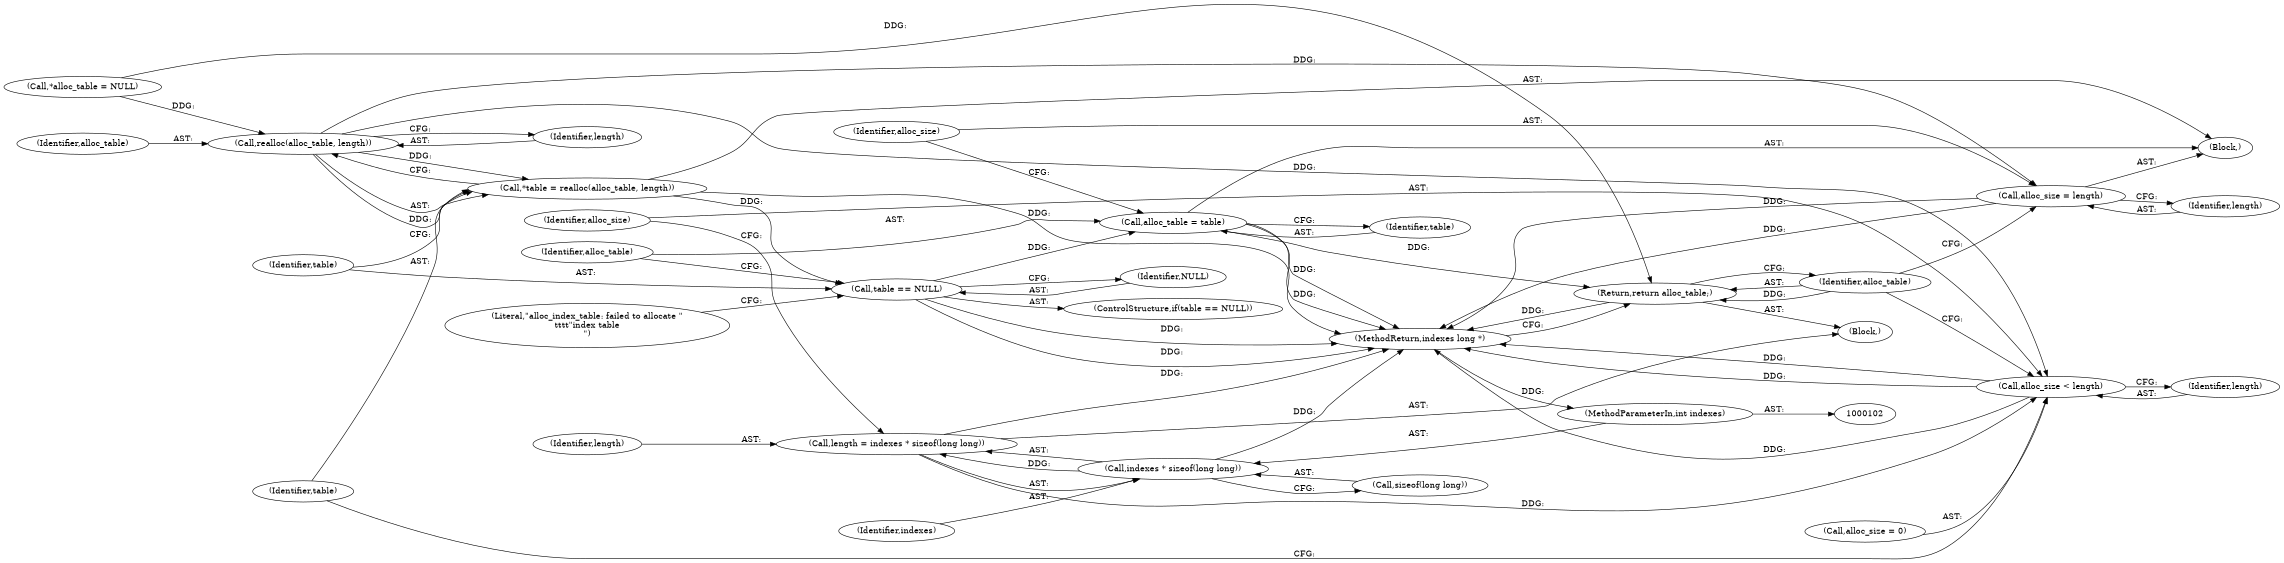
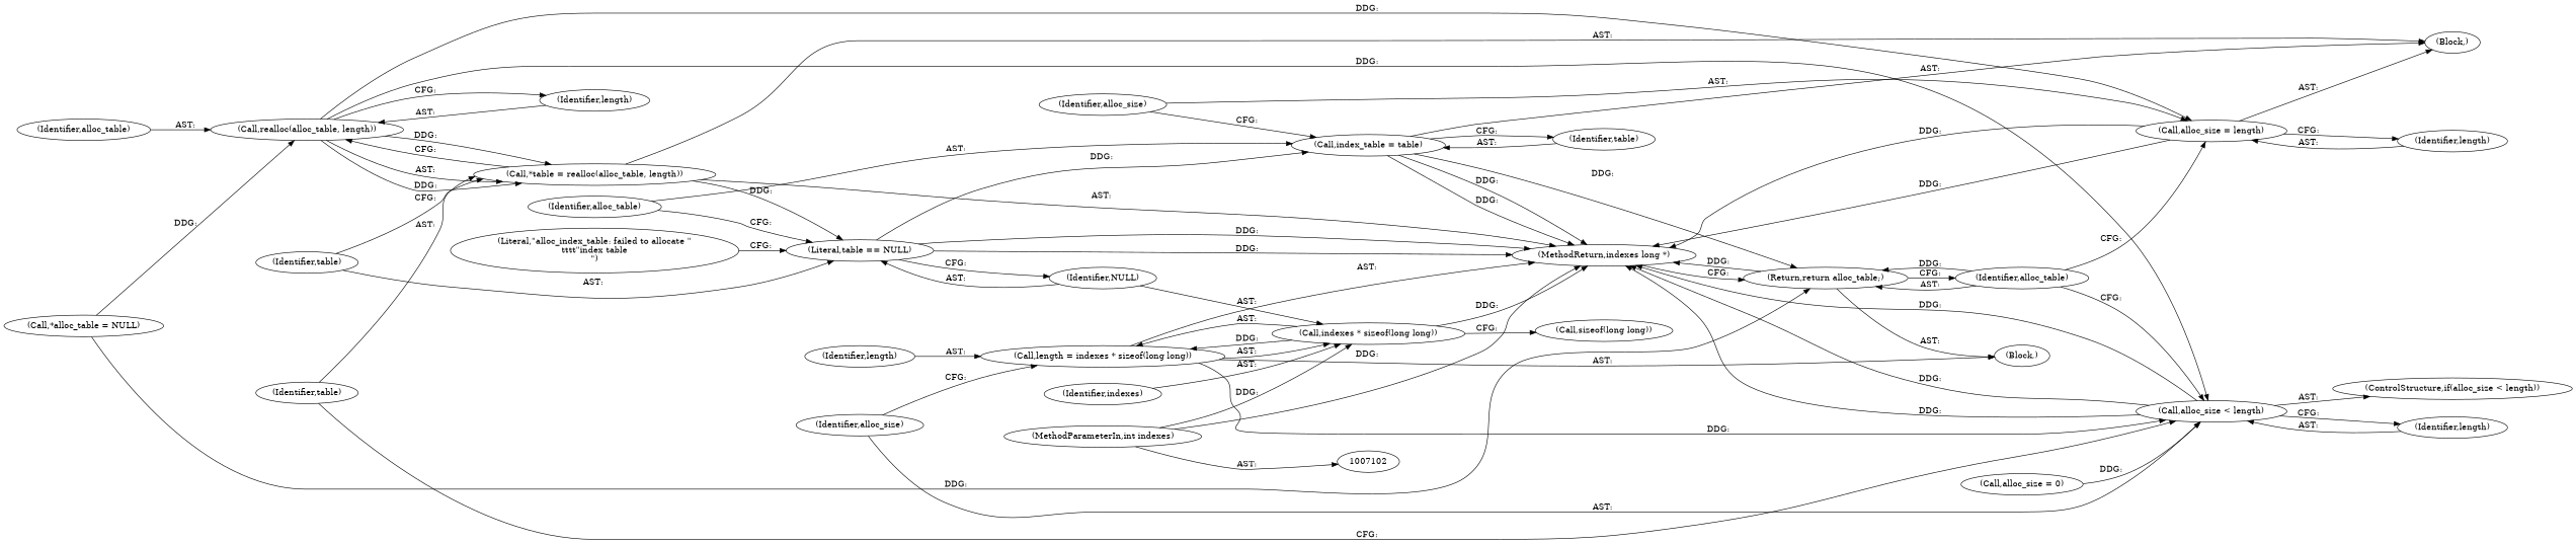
  digraph {
    rankdir=LR
    n1 [label="(Call,length = indexes * sizeof(long long))"]
    n2 [label="(Call,indexes * sizeof(long long))"]
    n3 [label="(Call,alloc_size < length)"]
    n4 [label="(MethodReturn,indexes long *)"]
    n5 [label="(Block,)"]
    n6 [label="(Call,sizeof(long long))"]
+   n7 [label="(ControlStructure,if(alloc_size < length))"]
    n8 [label="(Identifier,length)"]
    n9 [label="(Return,return alloc_table;)"]
    n10 [label="(MethodParameterIn,int indexes)"]
-   1000102
+   1000102 [label=1007102]
    n12 [label="(Call,realloc(alloc_table, length))"]
    n13 [label="(Call,*table = realloc(alloc_table, length))"]
    n14 [label="(Call,alloc_size = length)"]
    n15 [label="(Identifier,length)"]
-   n16 [label="(Call,table == NULL)"]
+   n16 [label="(Literal,table == NULL)"]
    n17 [label="(Block,)"]
    n18 [label="(Identifier,length)"]
-   n19 [label="(Call,alloc_table = table)"]
+   n19 [label="(Call,index_table = table)"]
    n20 [label="(Identifier,NULL)"]
-   n21 [label="(ControlStructure,if(table == NULL))"]
    n22 [label="(Identifier,table)"]
    n23 [label="(Identifier,alloc_table)"]
    n24 [label="(Literal,\"alloc_index_table: failed to allocate \"\n\t\t\t\t\"index table\n\")"]
    n25 [label="(Identifier,table)"]
    n26 [label="(Identifier,table)"]
    n27 [label="(Identifier,alloc_table)"]
    n28 [label="(Identifier,alloc_table)"]
    n29 [label="(Call,*alloc_table = NULL)"]
    n30 [label="(Call,alloc_size = 0)"]
    n31 [label="(Identifier,length)"]
    n32 [label="(Identifier,indexes)"]
    n33 [label="(Identifier,alloc_size)"]
    n34 [label="(Identifier,alloc_size)"]
    n1 -> n2 [label="AST: "]
    n1 -> n3 [label="DDG: "]
-   n1 -> n4 [label="DDG: "]
+   n1 -> n4 [label="AST: "]
    n1 -> n5 [label="AST: "]
    n2 -> n1 [label="AST: "]
    n2 -> n1 [label="DDG: "]
    n2 -> n4 [label="DDG: "]
    n2 -> n6 [label="CFG: "]
    n3 -> n4 [label="DDG: "]
    n3 -> n4 [label="DDG: "]
    n3 -> n4 [label="DDG: "]
+   n3 -> n7 [label="AST: "]
    n3 -> n8 [label="CFG: "]
    n4 -> n9 [label="CFG: "]
-   n6 -> n2 [label="AST: "]
+   n20 -> n2 [label="AST: "]
    n8 -> n3 [label="AST: "]
    n9 -> n4 [label="DDG: "]
    n9 -> n5 [label="AST: "]
    n9 -> n23 [label="CFG: "]
-   n10 -> n2 [label="AST: "]
-   n4 -> n10 [label="DDG: "]
+   n10 -> n2 [label="DDG: "]
+   n10 -> n4 [label="DDG: "]
    n10 -> 1000102 [label="AST: "]
    n12 -> n3 [label="DDG: "]
    n12 -> n13 [label="AST: "]
    n12 -> n13 [label="DDG: "]
    n12 -> n13 [label="DDG: "]
    n12 -> n14 [label="DDG: "]
    n12 -> n15 [label="CFG: "]
-   n13 -> n4 [label="DDG: "]
+   n13 -> n4 [label="AST: "]
    n13 -> n12 [label="CFG: "]
    n13 -> n16 [label="DDG: "]
    n13 -> n17 [label="AST: "]
    n14 -> n4 [label="DDG: "]
    n14 -> n4 [label="DDG: "]
    n14 -> n17 [label="AST: "]
    n14 -> n18 [label="CFG: "]
    n15 -> n12 [label="AST: "]
    n16 -> n4 [label="DDG: "]
    n16 -> n4 [label="DDG: "]
    n16 -> n19 [label="DDG: "]
    n16 -> n20 [label="CFG: "]
-   n16 -> n21 [label="AST: "]
    n18 -> n14 [label="AST: "]
    n19 -> n4 [label="DDG: "]
    n19 -> n4 [label="DDG: "]
    n19 -> n9 [label="DDG: "]
    n19 -> n17 [label="AST: "]
    n19 -> n22 [label="CFG: "]
    n20 -> n16 [label="AST: "]
    n22 -> n19 [label="AST: "]
    n23 -> n3 [label="CFG: "]
    n23 -> n9 [label="AST: "]
    n23 -> n9 [label="DDG: "]
    n23 -> n14 [label="CFG: "]
    n24 -> n16 [label="CFG: "]
    n25 -> n3 [label="CFG: "]
    n25 -> n13 [label="AST: "]
    n26 -> n13 [label="CFG: "]
    n26 -> n16 [label="AST: "]
    n27 -> n16 [label="CFG: "]
    n27 -> n19 [label="AST: "]
    n28 -> n12 [label="AST: "]
    n29 -> n9 [label="DDG: "]
    n29 -> n12 [label="DDG: "]
-   n30 -> n3 [label="AST: "]
+   n30 -> n3 [label="DDG: "]
    n31 -> n1 [label="AST: "]
    n32 -> n2 [label="AST: "]
    n33 -> n1 [label="CFG: "]
    n33 -> n3 [label="AST: "]
    n34 -> n14 [label="AST: "]
    n34 -> n19 [label="CFG: "]
  }
